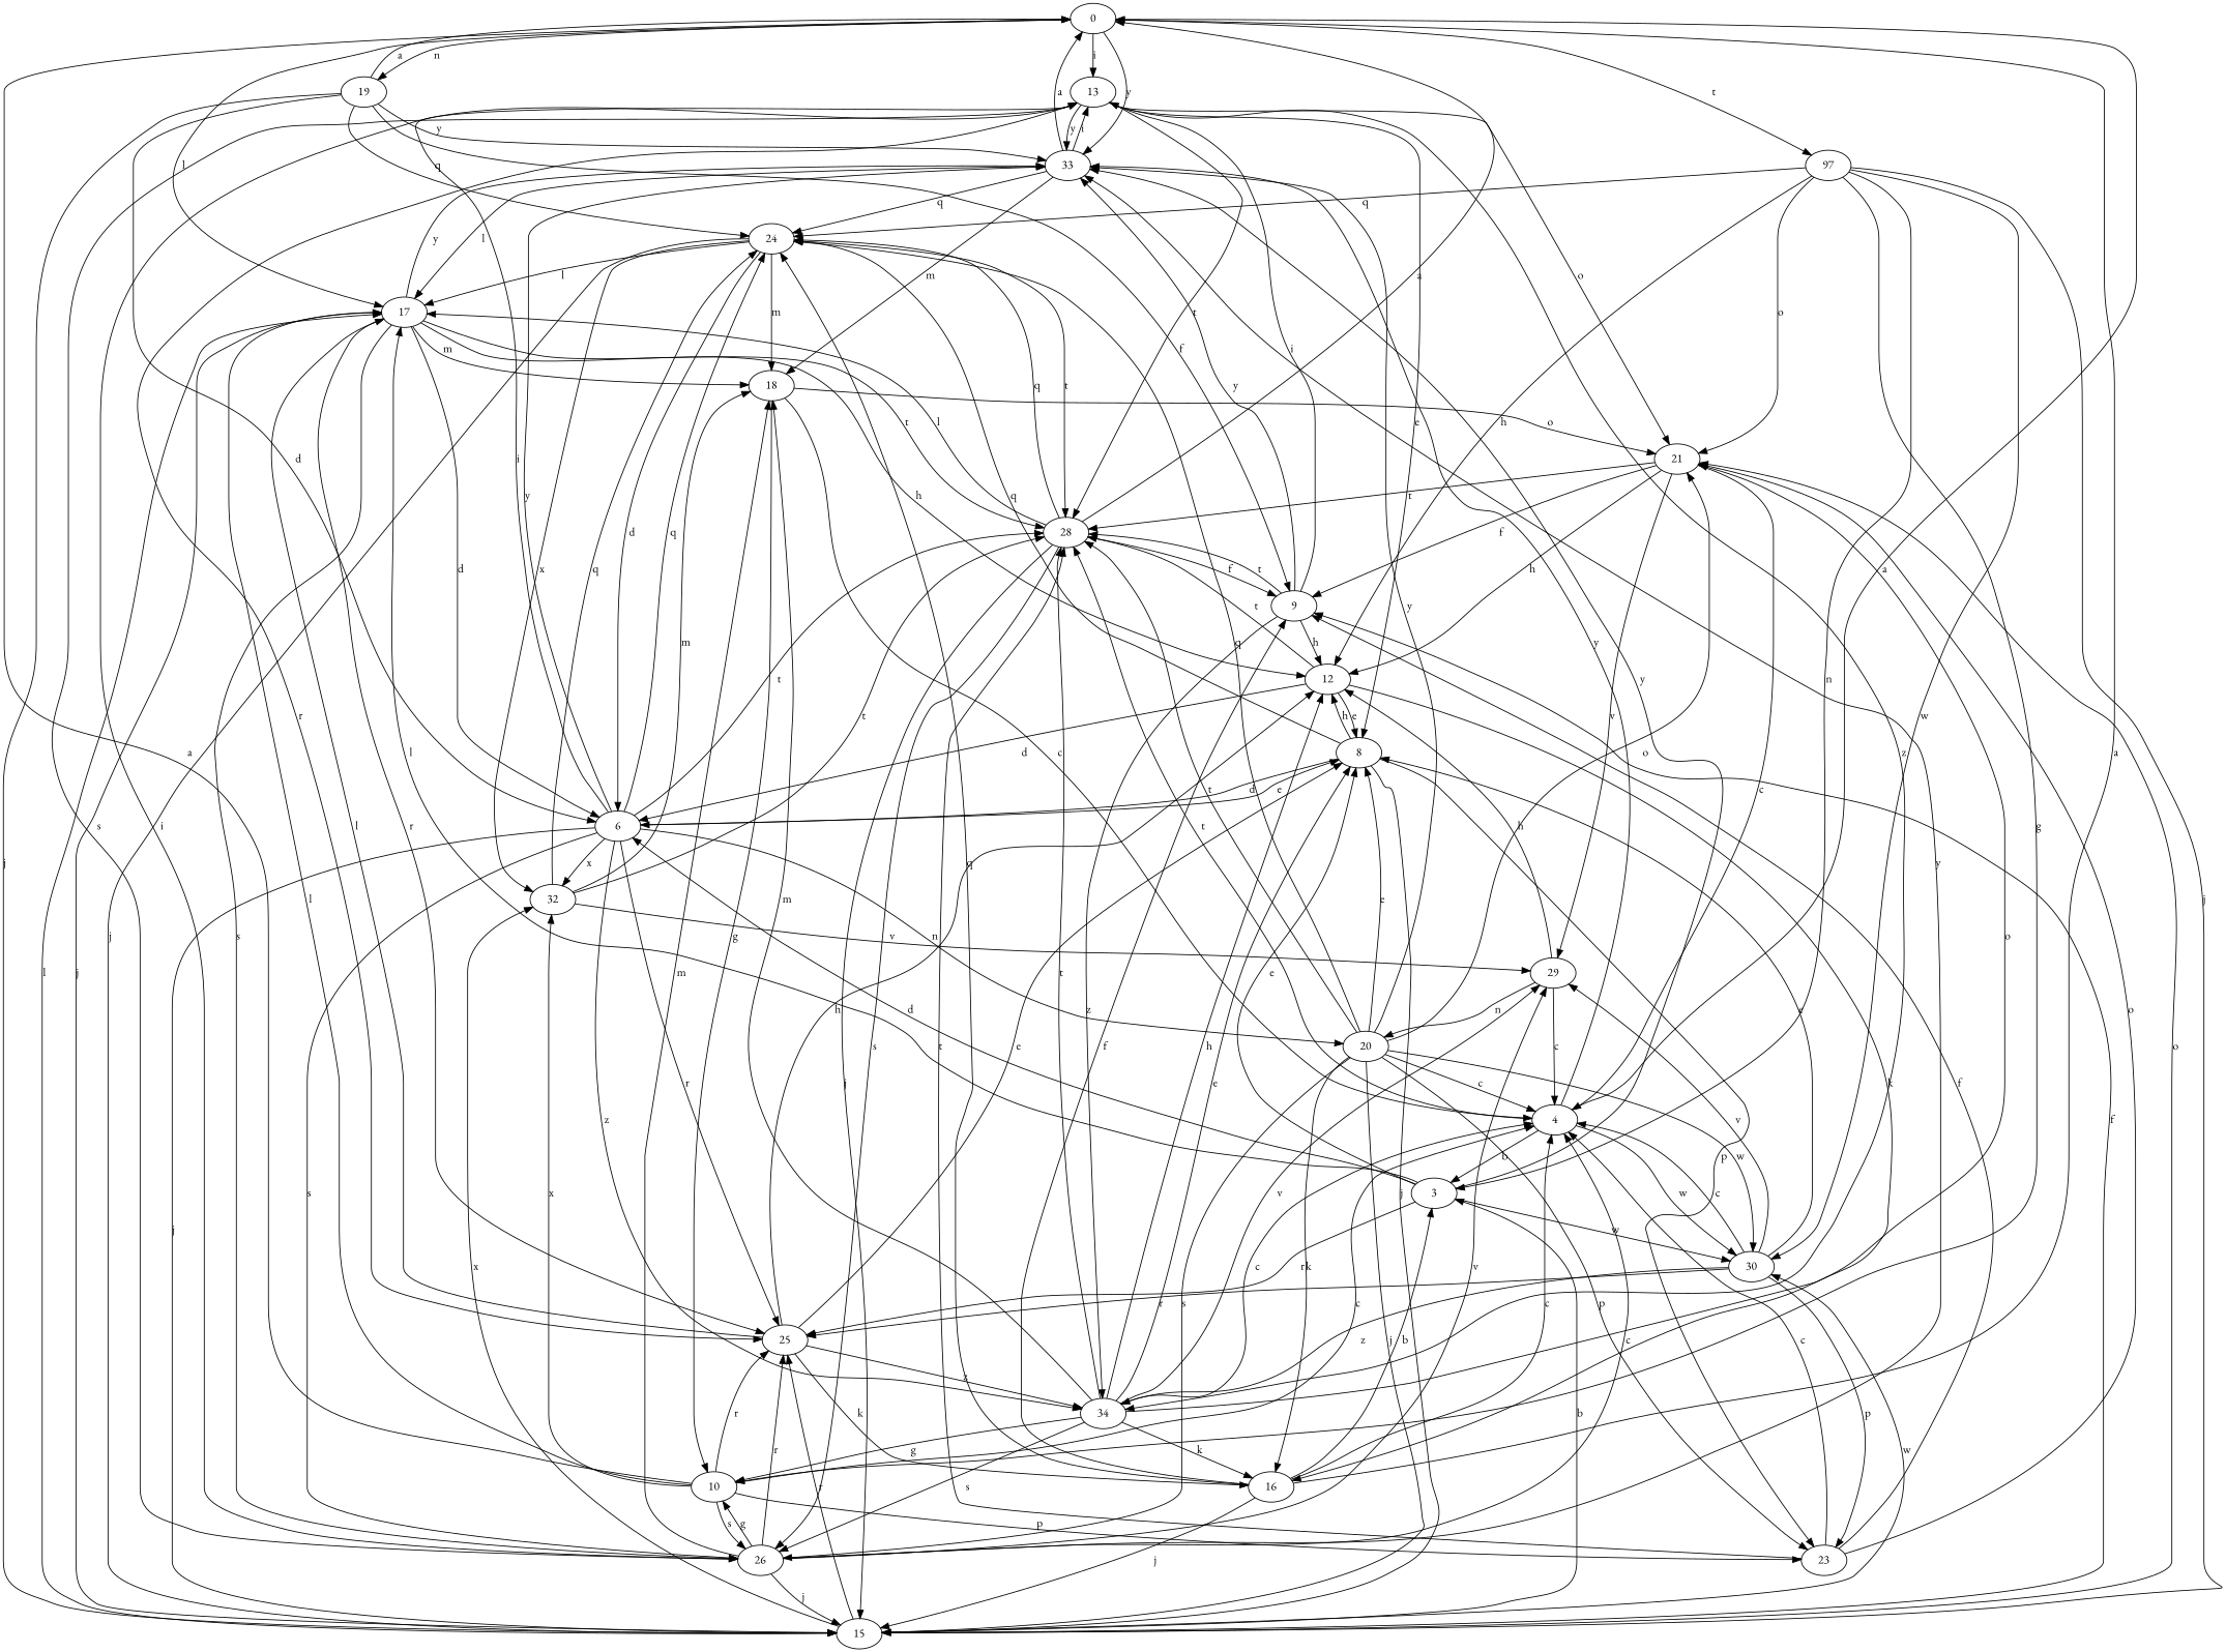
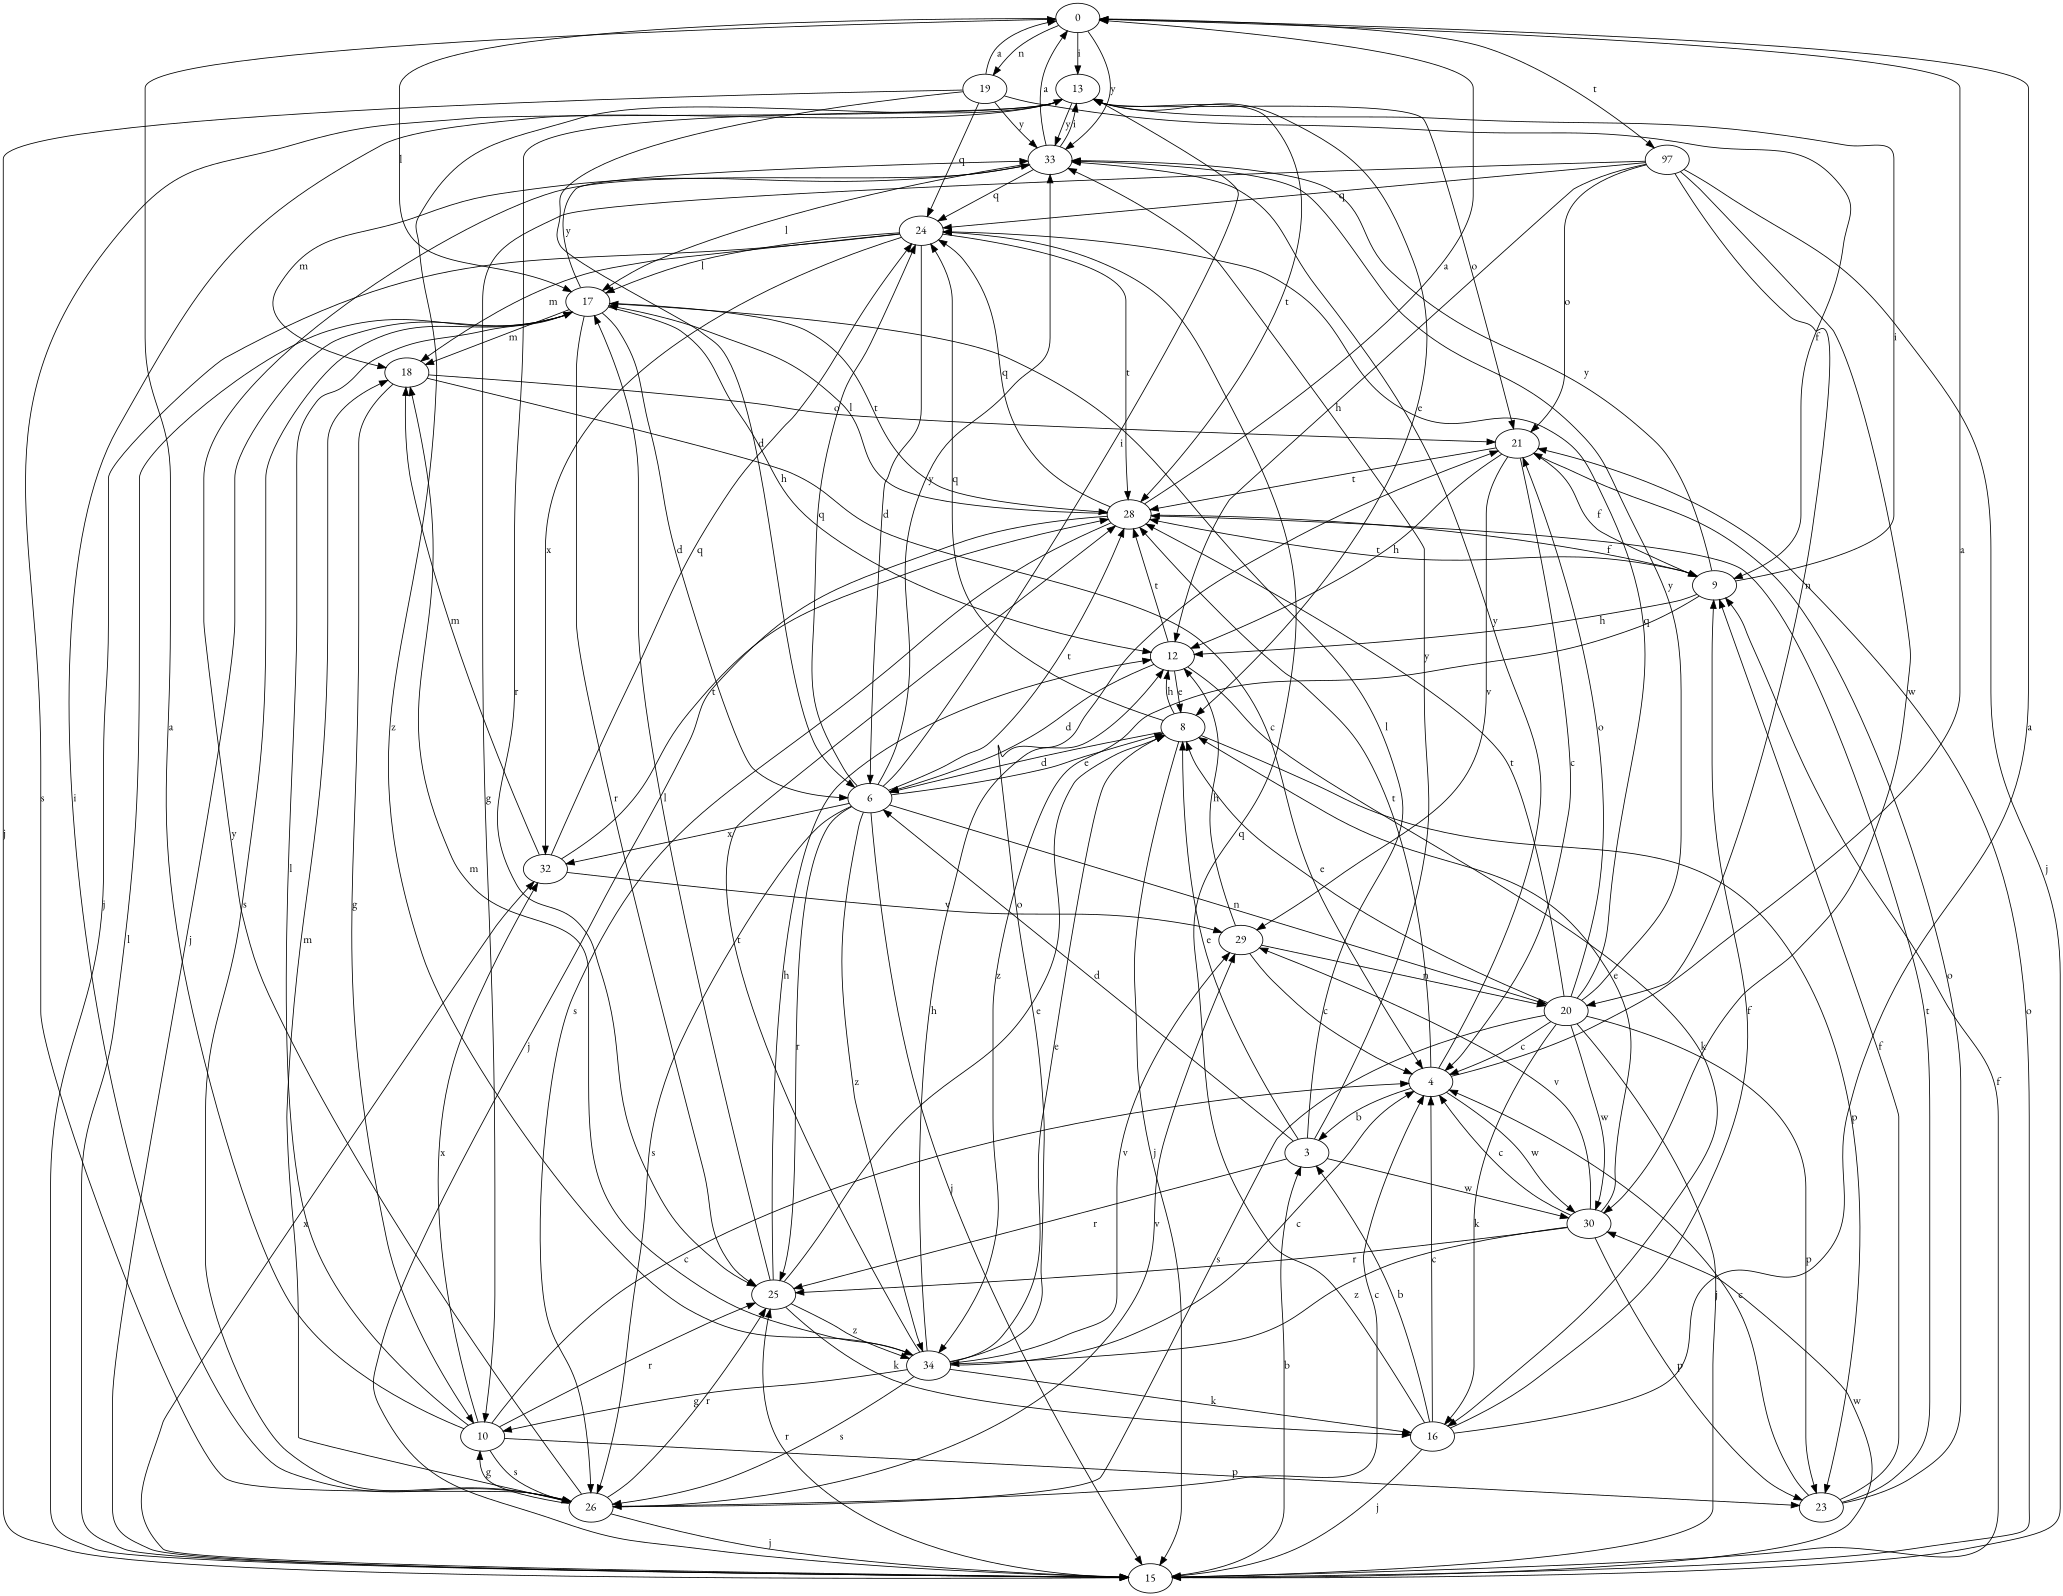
  strict digraph {
    fontname="EB Garamond"
    node [fontname="EB Garamond"]
    edge [fontname="EB Garamond"]
    0
    13
    17
    19
    n5 [label=97]
    33
    8
    25
    28
    26
    34
    21
    6
    15
    12
    18
    24
    9
    30
    20
    10
    3
    32
    23
    16
    4
    29
    0 -> 13 [label=i]
    0 -> 17 [label=l]
    0 -> 19 [label=n]
    0 -> n5 [label=t]
    0 -> 33 [label=y]
    13 -> 33 [label=y]
    13 -> 8 [label=e]
    13 -> 25 [label=r]
    13 -> 28 [label=t]
    13 -> 26 [label=s]
    13 -> 34 [label=z]
    13 -> 21 [label=o]
    17 -> 33 [label=y]
    17 -> 25 [label=r]
    17 -> 28 [label=t]
    17 -> 26 [label=s]
    17 -> 6 [label=d]
    17 -> 15 [label=j]
    17 -> 12 [label=h]
    17 -> 18 [label=m]
    19 -> 0 [label=a]
    19 -> 33 [label=y]
    19 -> 6 [label=d]
    19 -> 15 [label=j]
    19 -> 24 [label=q]
    19 -> 9 [label=f]
    n5 -> 21 [label=o]
    n5 -> 15 [label=j]
    n5 -> 12 [label=h]
    n5 -> 24 [label=q]
    n5 -> 30 [label=w]
-   n5 -> 3 [label=n]
+   n5 -> 20 [label=n]
    n5 -> 10 [label=g]
    33 -> 0 [label=a]
    33 -> 13 [label=i]
    33 -> 17 [label=l]
    33 -> 18 [label=m]
    33 -> 24 [label=q]
    8 -> 6 [label=d]
    8 -> 15 [label=j]
    8 -> 12 [label=h]
    8 -> 24 [label=q]
    8 -> 23 [label=p]
    25 -> 17 [label=l]
    25 -> 8 [label=e]
    25 -> 34 [label=z]
    25 -> 12 [label=h]
    25 -> 16 [label=k]
    28 -> 0 [label=a]
    28 -> 17 [label=l]
    28 -> 26 [label=s]
    28 -> 15 [label=j]
    28 -> 24 [label=q]
    28 -> 9 [label=f]
    26 -> 13 [label=i]
    26 -> 33 [label=y]
    26 -> 25 [label=r]
    26 -> 15 [label=j]
    26 -> 18 [label=m]
    26 -> 10 [label=g]
    26 -> 4 [label=c]
    26 -> 29 [label=v]
    34 -> 8 [label=e]
    34 -> 28 [label=t]
    34 -> 26 [label=s]
    34 -> 21 [label=o]
    34 -> 12 [label=h]
    34 -> 18 [label=m]
    34 -> 10 [label=g]
    34 -> 16 [label=k]
    34 -> 4 [label=c]
    34 -> 29 [label=v]
    21 -> 28 [label=t]
    21 -> 12 [label=h]
    21 -> 9 [label=f]
    21 -> 4 [label=c]
    21 -> 29 [label=v]
    6 -> 13 [label=i]
    6 -> 33 [label=y]
    6 -> 8 [label=e]
    6 -> 25 [label=r]
    6 -> 28 [label=t]
    6 -> 26 [label=s]
    6 -> 34 [label=z]
    6 -> 15 [label=j]
    6 -> 24 [label=q]
    6 -> 20 [label=n]
    6 -> 32 [label=x]
    15 -> 17 [label=l]
    15 -> 25 [label=r]
    15 -> 21 [label=o]
    15 -> 9 [label=f]
    15 -> 30 [label=w]
    15 -> 3 [label=b]
    15 -> 32 [label=x]
    12 -> 8 [label=e]
    12 -> 28 [label=t]
    12 -> 6 [label=d]
    12 -> 16 [label=k]
    18 -> 21 [label=o]
    18 -> 10 [label=g]
    18 -> 4 [label=c]
    24 -> 17 [label=l]
    24 -> 28 [label=t]
    24 -> 6 [label=d]
    24 -> 15 [label=j]
    24 -> 18 [label=m]
    24 -> 32 [label=x]
    9 -> 13 [label=i]
    9 -> 33 [label=y]
    9 -> 28 [label=t]
    9 -> 34 [label=z]
    9 -> 12 [label=h]
    30 -> 8 [label=e]
    30 -> 25 [label=r]
    30 -> 34 [label=z]
    30 -> 23 [label=p]
    30 -> 4 [label=c]
    30 -> 29 [label=v]
    20 -> 33 [label=y]
    20 -> 8 [label=e]
    20 -> 28 [label=t]
    20 -> 26 [label=s]
    20 -> 21 [label=o]
    20 -> 15 [label=j]
    20 -> 24 [label=q]
    20 -> 30 [label=w]
    20 -> 23 [label=p]
    20 -> 16 [label=k]
    20 -> 4 [label=c]
    10 -> 0 [label=a]
    10 -> 17 [label=l]
    10 -> 25 [label=r]
    10 -> 26 [label=s]
    10 -> 32 [label=x]
    10 -> 23 [label=p]
    10 -> 4 [label=c]
    3 -> 17 [label=l]
    3 -> 33 [label=y]
    3 -> 8 [label=e]
    3 -> 25 [label=r]
    3 -> 6 [label=d]
    3 -> 30 [label=w]
    32 -> 28 [label=t]
    32 -> 18 [label=m]
    32 -> 24 [label=q]
    32 -> 29 [label=v]
    23 -> 28 [label=t]
    23 -> 21 [label=o]
    23 -> 9 [label=f]
    23 -> 4 [label=c]
    16 -> 0 [label=a]
    16 -> 15 [label=j]
    16 -> 24 [label=q]
    16 -> 9 [label=f]
    16 -> 3 [label=b]
    16 -> 4 [label=c]
    4 -> 0 [label=a]
    4 -> 33 [label=y]
    4 -> 28 [label=t]
    4 -> 30 [label=w]
    4 -> 3 [label=b]
    29 -> 12 [label=h]
    29 -> 20 [label=n]
    29 -> 4 [label=c]
  }
